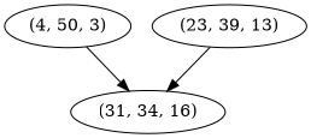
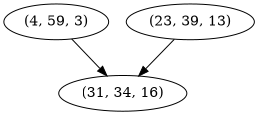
  digraph {
-   "(4, 59, 3)" [label="(4, 50, 3)"]
+   "(4, 59, 3)"
    "(31, 34, 16)"
    "(23, 39, 13)"
    "(4, 59, 3)" -> "(31, 34, 16)"
    "(23, 39, 13)" -> "(31, 34, 16)"
  }
